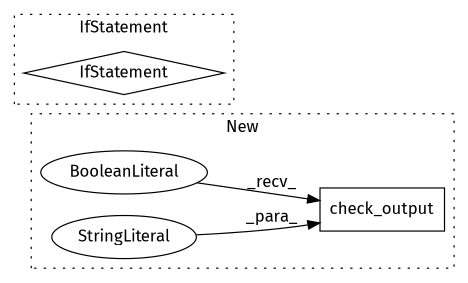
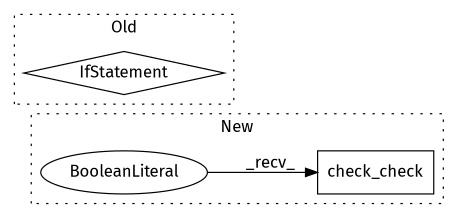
  digraph {
    fontname="Fira Sans"
    rankdir=LR
    node [fontname="Fira Sans" shape=ellipse]
    edge [fontname="Fira Sans"]
-   n1 [a=32 l="13,1" label=check_output s="625,670" shape=box]
+   n1 [a=32 l="13,1" label=check_check s="625,670" shape=box]
    n2 [a=9 l=4 label=BooleanLiteral s=666]
-   n3 [a=45 l=27 label=StringLiteral s=638]
    n4 [a=25 l="4,2" label=IfStatement s="15768,15794" shape=diamond]
    subgraph cluster_1 {
      label=New
      style=dotted
      n1
      n2
-     n3
    }
    subgraph cluster_2 {
-     label=IfStatement
+     label=Old
      style=dotted
      n4
    }
    n2 -> n1 [label=_recv_]
-   n3 -> n1 [label=_para_]
  }
